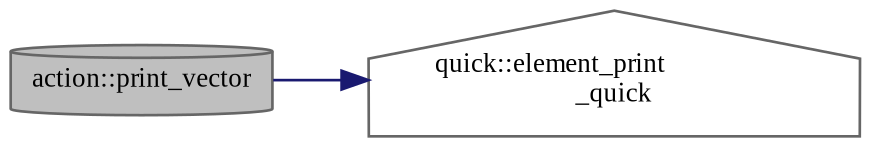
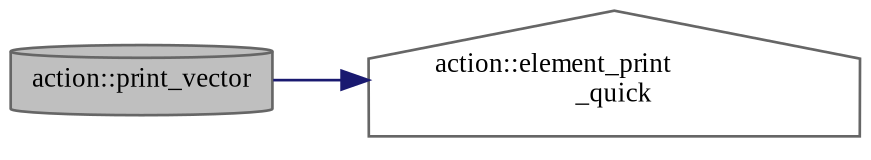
  digraph {
    rankdir=LR
    fontname="Liberation Serif"
    node [color=gray40 fontname="Liberation Serif" fontsize=10 style=filled]
    n1 [fillcolor=grey75 fontcolor=black height=0.2 label="action::print_vector" shape=cylinder width=0.4]
-   n2 [fillcolor=white height=0.2 label="quick::element_print\l_quick" shape=house width=0.4]
+   n2 [fillcolor=white height=0.2 label="action::element_print\l_quick" shape=house width=0.4]
    n1 -> n2 [color=midnightblue fontname="Liberation Serif" fontsize=10 labelfontname=Helvetica labelfontsize=10 style=solid]
  }
